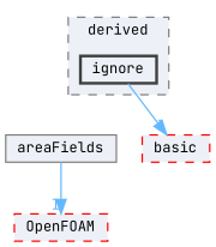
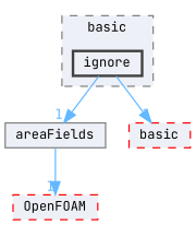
  digraph {
    compound=true
    fontname="JetBrains Mono"
    node [color=red fillcolor="#edf0f7" fontname="JetBrains Mono" fontsize=10 shape=box style="filled,dashed"]
    edge [color=steelblue1 fontcolor=steelblue1 fontname="JetBrains Mono" fontsize=10 headlabel=1 labeldistance=1.5 labelfontname=Helvetica labelfontsize=10]
    n1 [color=grey25 height=0.2 label=ignore style="filled,bold" width=0.4]
    n2 [color=grey50 height=0.2 label=areaFields style=filled width=0.4]
    n3 [height=0.2 label=basic width=0.4]
    n4 [height=0.2 label=OpenFOAM width=0.4]
    subgraph cluster_1 {
      bgcolor="#edf0f7"
      fontsize=10
-     label=derived
+     label=basic
      pencolor=grey50
      style="filled,dashed"
      n1
    }
+   n1 -> n2
    n1 -> n3
    n2 -> n4
  }
